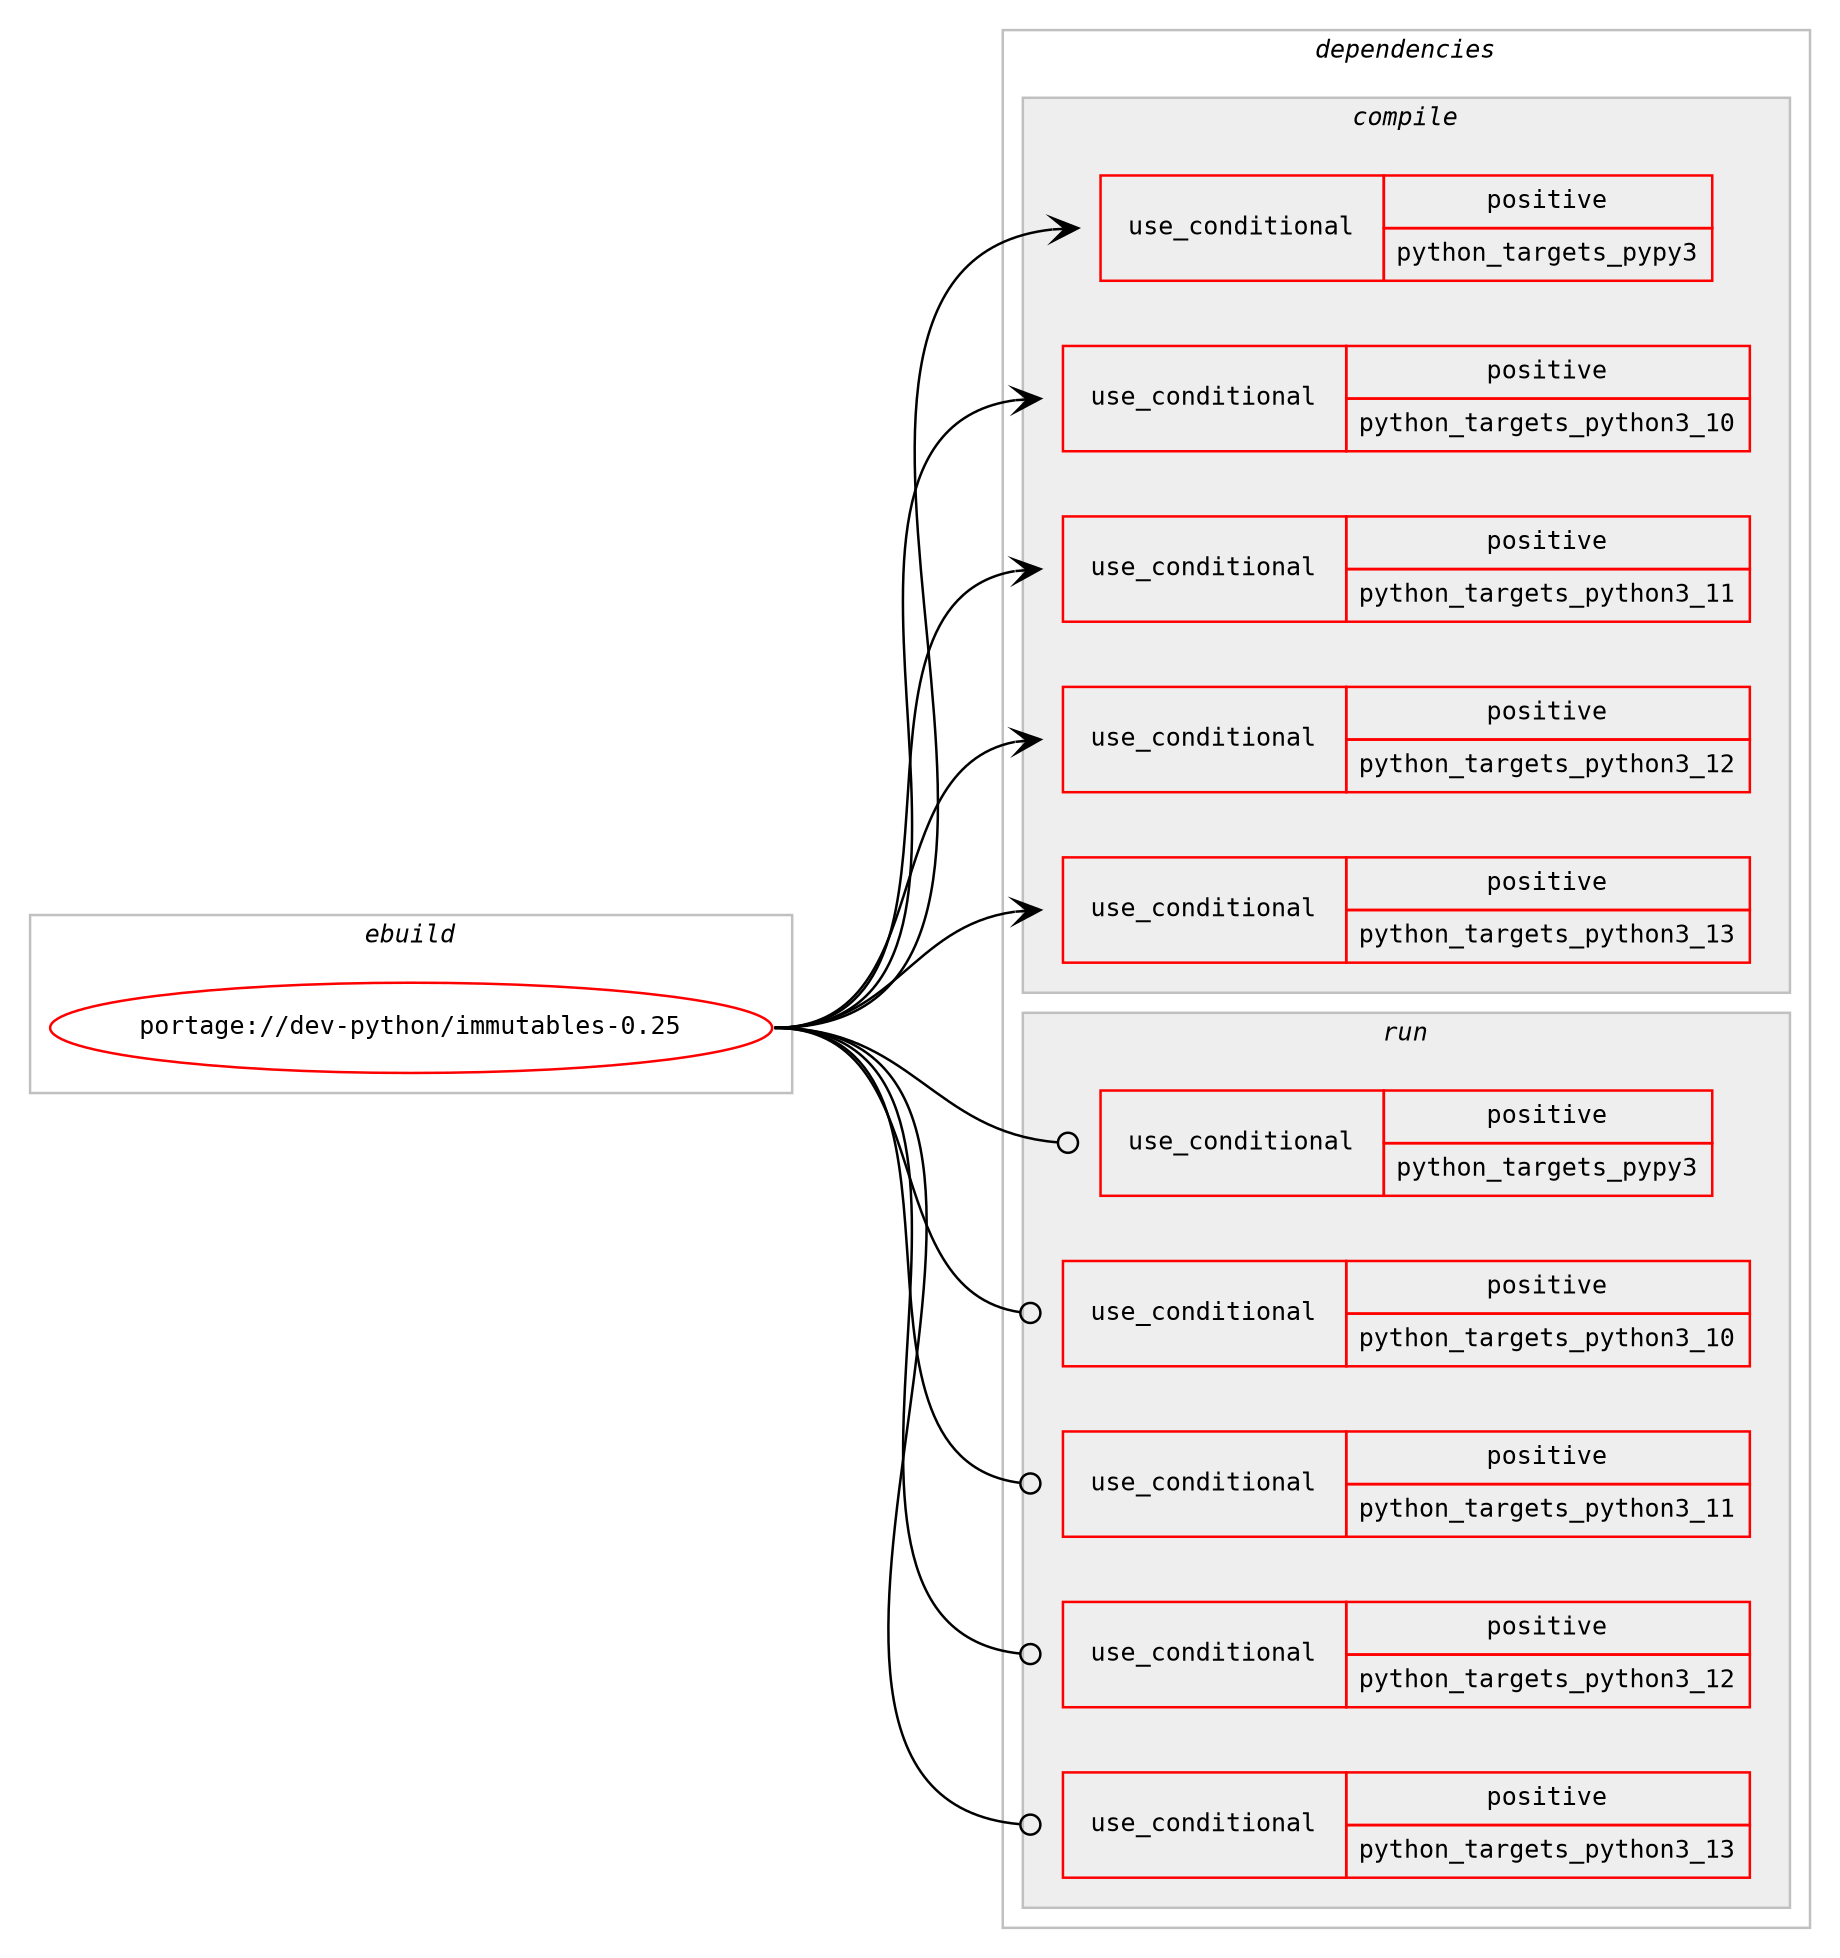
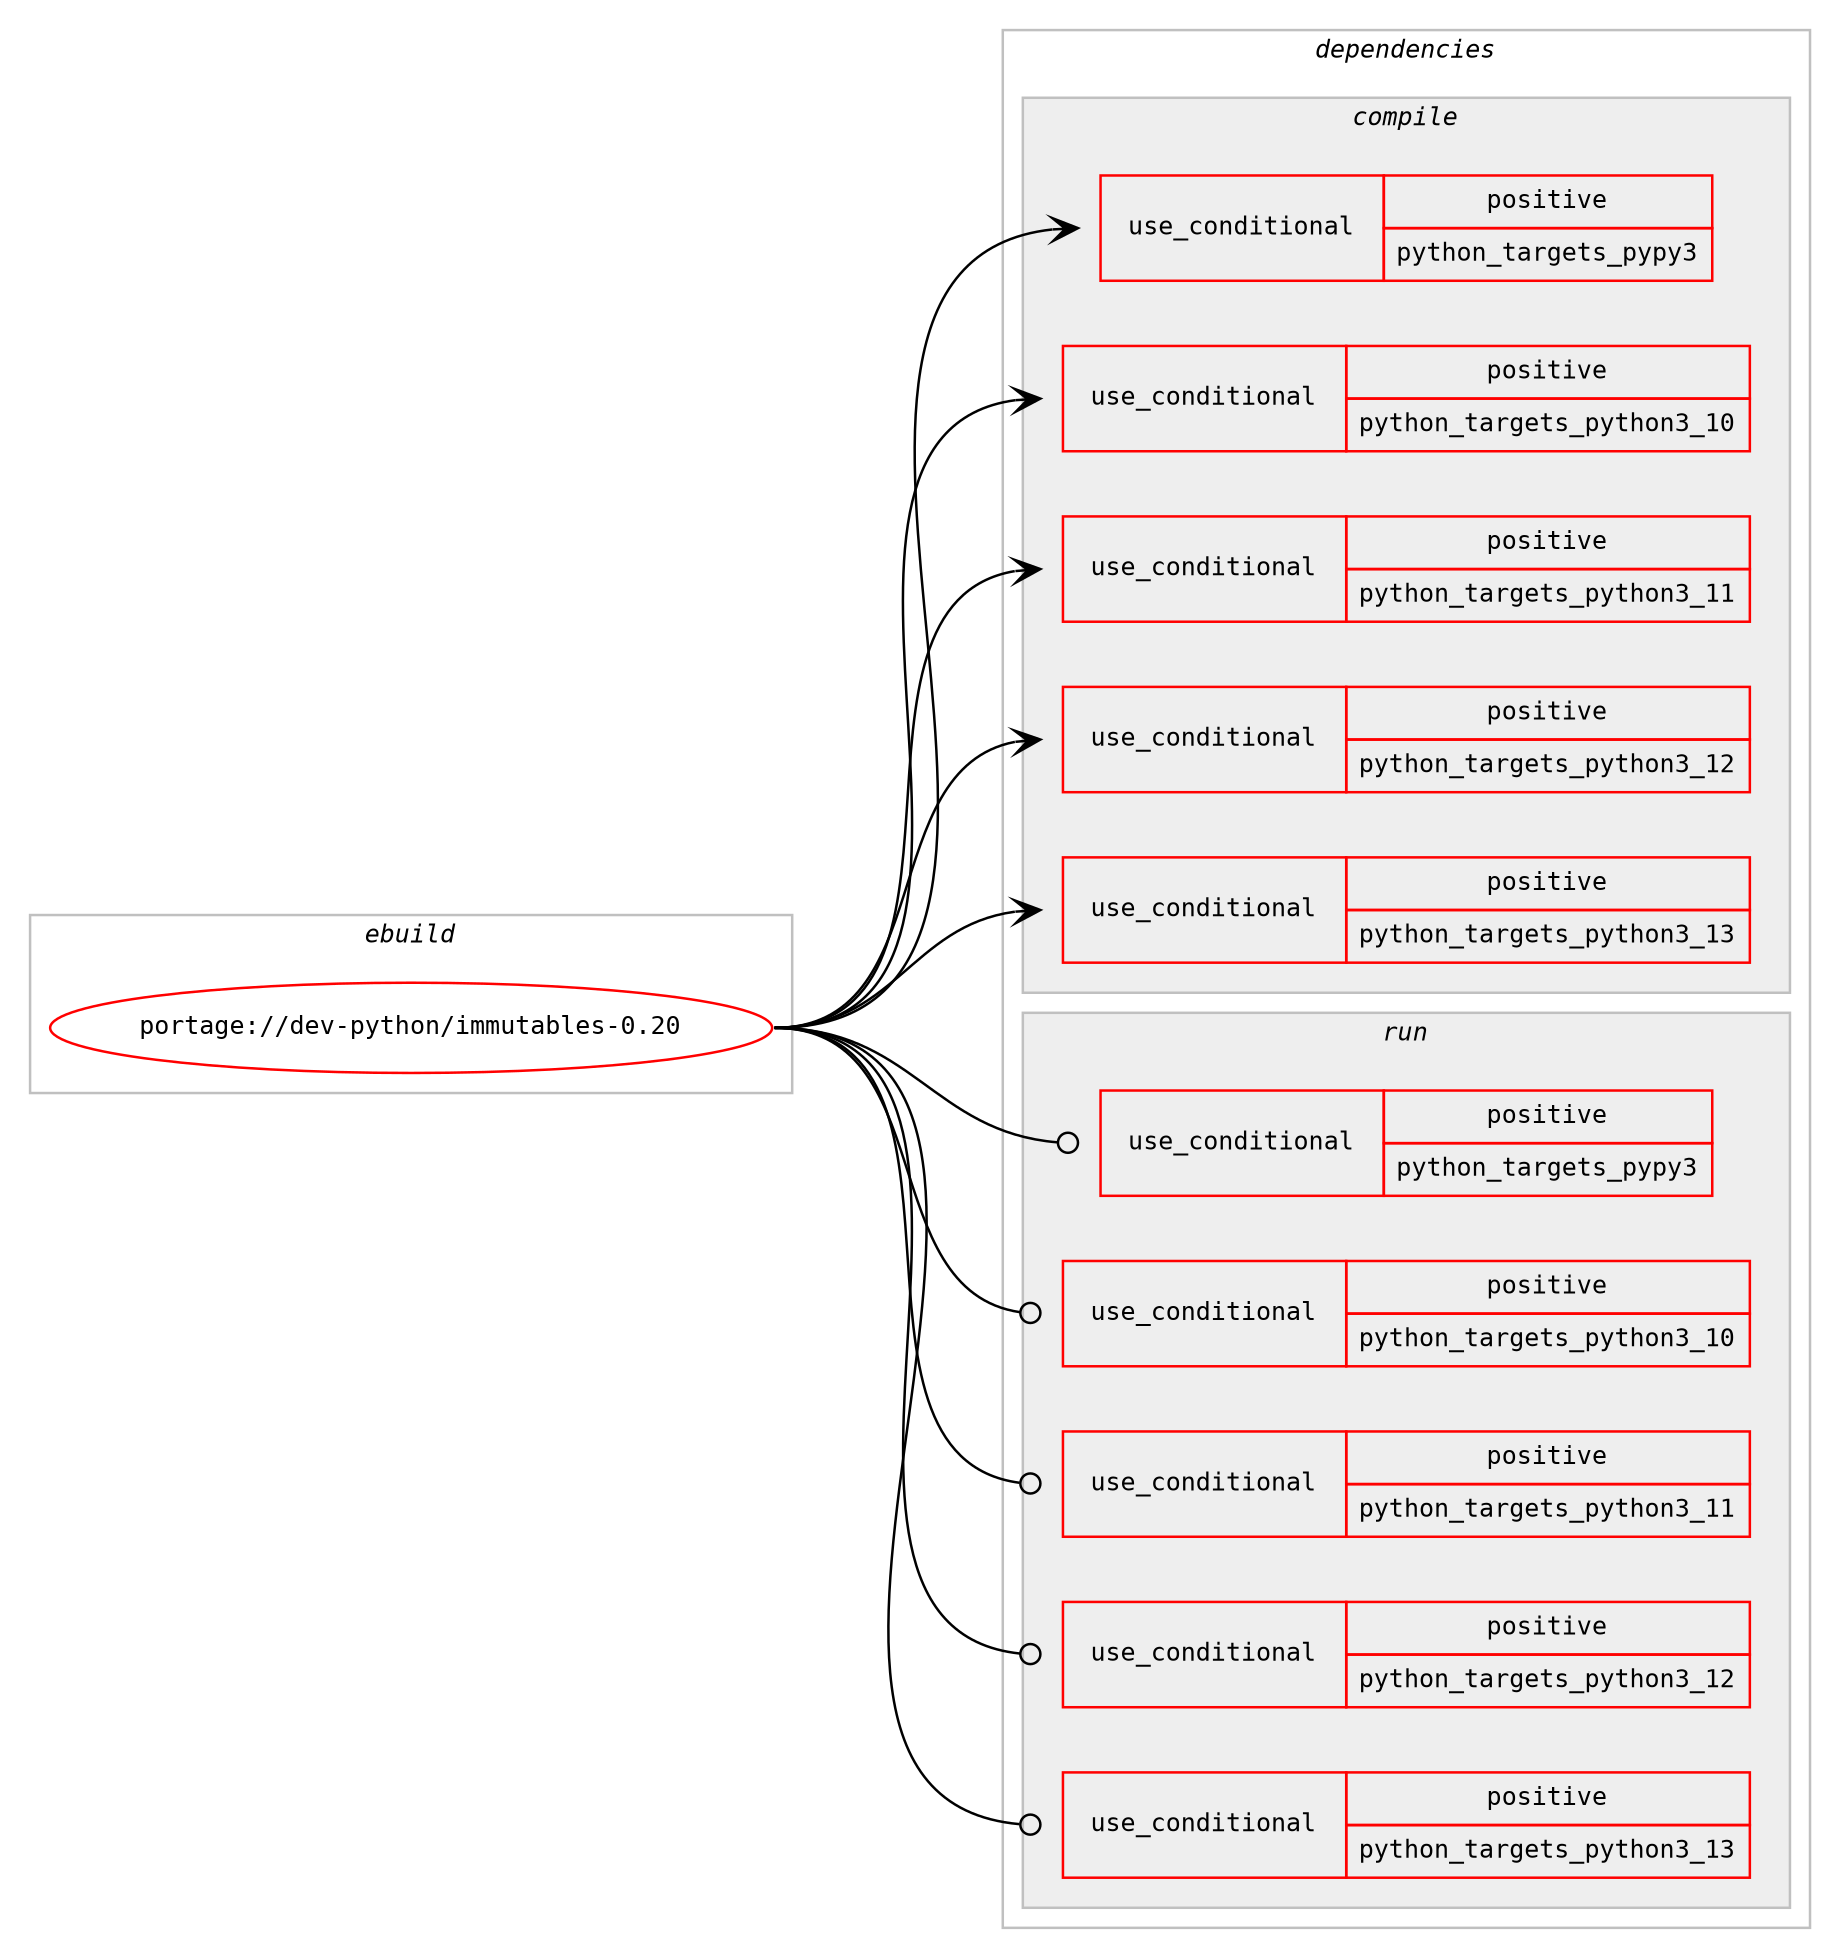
  digraph {
    compound=true
    concentrate=true
    fontname="DejaVu Sans Mono"
    fontsize=10
    newrank=true
    rankdir=LR
    ranksep=1.5
    node [color=red fontname="DejaVu Sans Mono" fontsize=10 shape=none]
    edge [arrowhead=vee headport=w style=solid tailport=e weight=20 fontname="DejaVu Sans Mono"]
-   n1 [label="portage://dev-python/immutables-0.25" width=4 shape=""]
+   n1 [label="portage://dev-python/immutables-0.20" width=4 shape=""]
    n2 [label=<<TABLE BORDER="0" CELLBORDER="1" CELLSPACING="0" CELLPADDING="4"><TR><TD ROWSPAN="3" CELLPADDING="10">use_conditional</TD></TR><TR><TD>positive</TD></TR><TR><TD>python_targets_pypy3</TD></TR></TABLE>>]
    n3 [label=<<TABLE BORDER="0" CELLBORDER="1" CELLSPACING="0" CELLPADDING="4"><TR><TD ROWSPAN="3" CELLPADDING="10">use_conditional</TD></TR><TR><TD>positive</TD></TR><TR><TD>python_targets_python3_10</TD></TR></TABLE>>]
    n4 [label=<<TABLE BORDER="0" CELLBORDER="1" CELLSPACING="0" CELLPADDING="4"><TR><TD ROWSPAN="3" CELLPADDING="10">use_conditional</TD></TR><TR><TD>positive</TD></TR><TR><TD>python_targets_python3_11</TD></TR></TABLE>>]
    n5 [label=<<TABLE BORDER="0" CELLBORDER="1" CELLSPACING="0" CELLPADDING="4"><TR><TD ROWSPAN="3" CELLPADDING="10">use_conditional</TD></TR><TR><TD>positive</TD></TR><TR><TD>python_targets_python3_12</TD></TR></TABLE>>]
    n6 [label=<<TABLE BORDER="0" CELLBORDER="1" CELLSPACING="0" CELLPADDING="4"><TR><TD ROWSPAN="3" CELLPADDING="10">use_conditional</TD></TR><TR><TD>positive</TD></TR><TR><TD>python_targets_python3_13</TD></TR></TABLE>>]
    n7 [label=<<TABLE BORDER="0" CELLBORDER="1" CELLSPACING="0" CELLPADDING="4"><TR><TD ROWSPAN="3" CELLPADDING="10">use_conditional</TD></TR><TR><TD>positive</TD></TR><TR><TD>python_targets_pypy3</TD></TR></TABLE>>]
    n8 [label=<<TABLE BORDER="0" CELLBORDER="1" CELLSPACING="0" CELLPADDING="4"><TR><TD ROWSPAN="3" CELLPADDING="10">use_conditional</TD></TR><TR><TD>positive</TD></TR><TR><TD>python_targets_python3_10</TD></TR></TABLE>>]
    n9 [label=<<TABLE BORDER="0" CELLBORDER="1" CELLSPACING="0" CELLPADDING="4"><TR><TD ROWSPAN="3" CELLPADDING="10">use_conditional</TD></TR><TR><TD>positive</TD></TR><TR><TD>python_targets_python3_11</TD></TR></TABLE>>]
    n10 [label=<<TABLE BORDER="0" CELLBORDER="1" CELLSPACING="0" CELLPADDING="4"><TR><TD ROWSPAN="3" CELLPADDING="10">use_conditional</TD></TR><TR><TD>positive</TD></TR><TR><TD>python_targets_python3_12</TD></TR></TABLE>>]
    n11 [label=<<TABLE BORDER="0" CELLBORDER="1" CELLSPACING="0" CELLPADDING="4"><TR><TD ROWSPAN="3" CELLPADDING="10">use_conditional</TD></TR><TR><TD>positive</TD></TR><TR><TD>python_targets_python3_13</TD></TR></TABLE>>]
    subgraph cluster_1 {
      color=gray
      label=<<i>ebuild</i>>
      rank=same
      n1
    }
    subgraph cluster_2 {
      color=gray
      label=<<i>dependencies</i>>
      subgraph cluster_3 {
        color=gray
        fillcolor="#eeeeee"
        label=<<i>compile</i>>
        style=filled
        subgraph sub_4 {
          color=gray
          fillcolor="#eeeeee"
          label=<<i>compile</i>>
          style=filled
          n2
        }
        subgraph sub_5 {
          color=gray
          fillcolor="#eeeeee"
          label=<<i>compile</i>>
          style=filled
          n3
        }
        subgraph sub_6 {
          color=gray
          fillcolor="#eeeeee"
          label=<<i>compile</i>>
          style=filled
          n4
        }
        subgraph sub_7 {
          color=gray
          fillcolor="#eeeeee"
          label=<<i>compile</i>>
          style=filled
          n5
        }
        subgraph sub_8 {
          color=gray
          fillcolor="#eeeeee"
          label=<<i>compile</i>>
          style=filled
          n6
        }
      }
      subgraph cluster_9 {
        color=gray
        fillcolor="#eeeeee"
        label=<<i>compile and run</i>>
        style=filled
      }
      subgraph cluster_10 {
        color=gray
        fillcolor="#eeeeee"
        label=<<i>run</i>>
        style=filled
        subgraph sub_11 {
          color=gray
          fillcolor="#eeeeee"
          label=<<i>run</i>>
          style=filled
          n7
        }
        subgraph sub_12 {
          color=gray
          fillcolor="#eeeeee"
          label=<<i>run</i>>
          style=filled
          n8
        }
        subgraph sub_13 {
          color=gray
          fillcolor="#eeeeee"
          label=<<i>run</i>>
          style=filled
          n9
        }
        subgraph sub_14 {
          color=gray
          fillcolor="#eeeeee"
          label=<<i>run</i>>
          style=filled
          n10
        }
        subgraph sub_15 {
          color=gray
          fillcolor="#eeeeee"
          label=<<i>run</i>>
          style=filled
          n11
        }
      }
    }
    subgraph cluster_16 {
      color=gray
      label=<<i>candidates</i>>
      rank=same
    }
    n1 -> n2
    n1 -> n3
    n1 -> n4
    n1 -> n5
    n1 -> n6
    n1 -> n7 [arrowhead=odot]
    n1 -> n8 [arrowhead=odot]
    n1 -> n9 [arrowhead=odot]
    n1 -> n10 [arrowhead=odot]
    n1 -> n11 [arrowhead=odot]
  }
